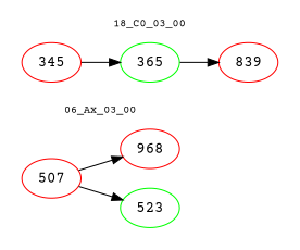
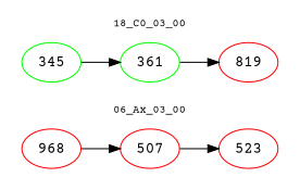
  digraph {
    fontname="Courier Prime"
    rankdir=LR
    node [color=red fontname="Courier Prime"]
    edge [color=black fontname="Courier Prime"]
    n1 [label=507]
-   n2 [color=green label=523]
+   n2 [label=523]
    n3 [label=968]
-   n4 [label=345]
-   n5 [color=green label=365]
-   n6 [label=839]
+   n4 [color=green label=345]
+   n5 [color=green label=361]
+   n6 [label=819]
    subgraph cluster_1 {
      color=white
      fontsize=10
      label="06_Ax_03_00"
      n1
      n2
      n3
    }
    subgraph cluster_2 {
      color=white
      fontsize=10
      label="18_C0_03_00"
      n4
      n5
      n6
    }
    n1 -> n2
-   n1 -> n3
+   n3 -> n1
    n4 -> n5
    n5 -> n6
  }
